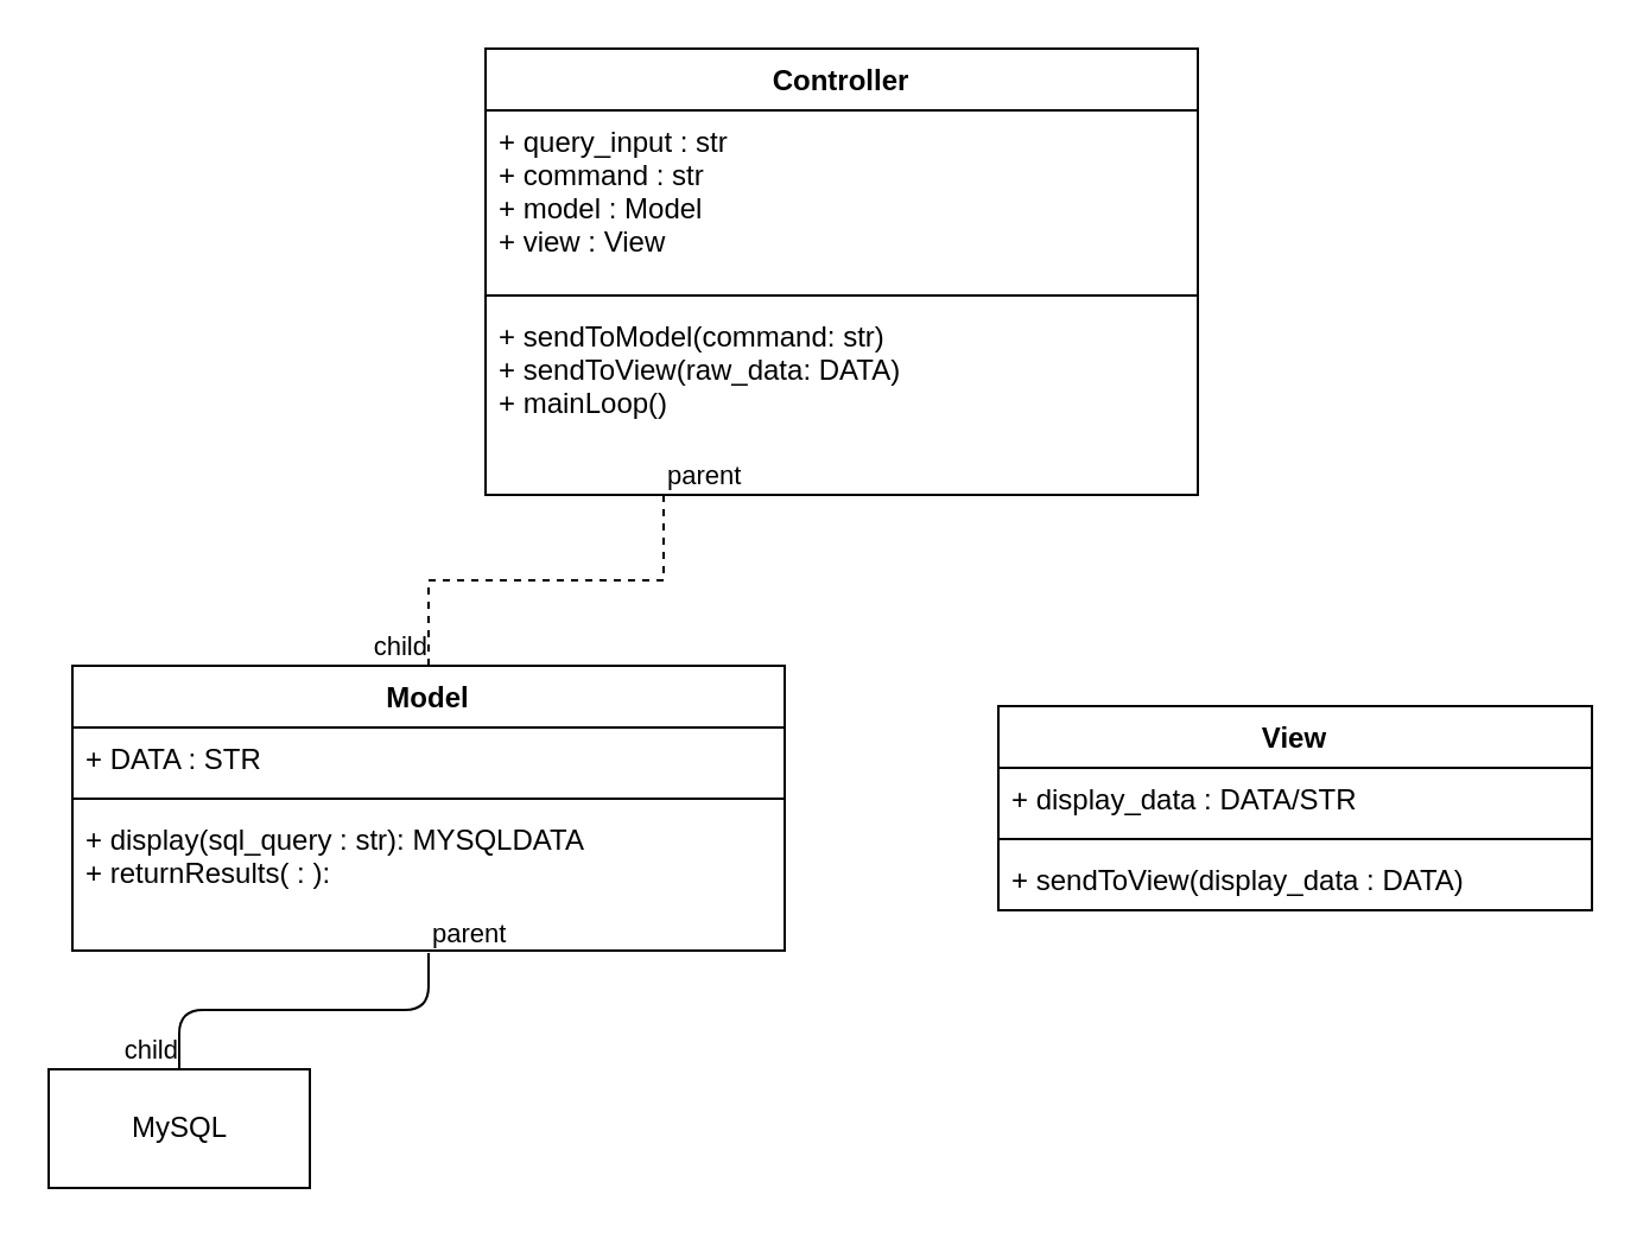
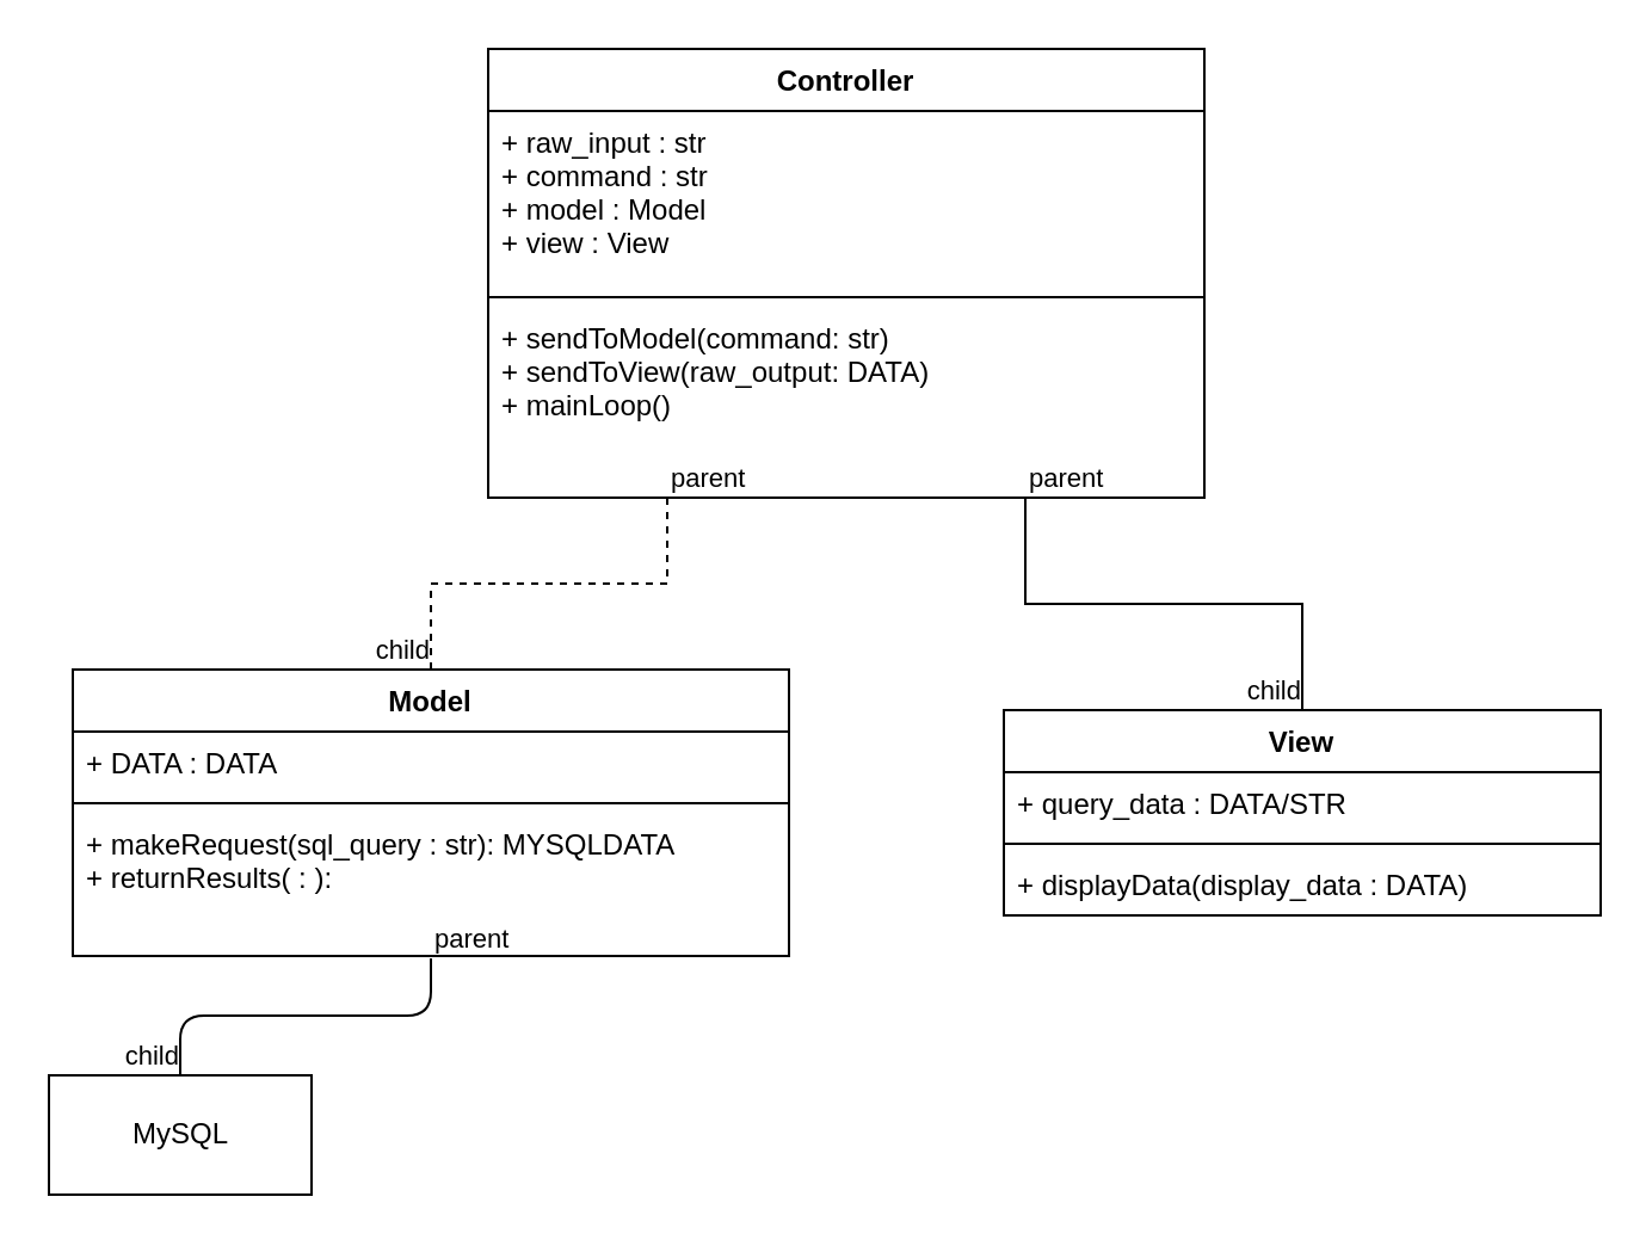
  <mxCell id="0" />
  <mxCell id="1" parent="0" />
  <mxCell id="2" value="Controller" style="swimlane;fontStyle=1;align=center;verticalAlign=top;childLayout=stackLayout;horizontal=1;startSize=26;horizontalStack=0;resizeParent=1;resizeParentMax=0;resizeLast=0;collapsible=1;marginBottom=0;" parent="1" vertex="1"><mxGeometry x="204" y="20" width="300" height="188" as="geometry" /></mxCell>
- <mxCell id="3" value="+ query_input : str&#10;+ command : str&#10;+ model : Model&#10;+ view : View&#10;&#10;" style="text;strokeColor=none;fillColor=none;align=left;verticalAlign=top;spacingLeft=4;spacingRight=4;overflow=hidden;rotatable=0;points=[[0,0.5],[1,0.5]];portConstraint=eastwest;" parent="2" vertex="1"><mxGeometry y="26" width="300" height="74" as="geometry" /></mxCell>
+ <mxCell id="3" value="+ raw_input : str&#10;+ command : str&#10;+ model : Model&#10;+ view : View&#10;&#10;" style="text;strokeColor=none;fillColor=none;align=left;verticalAlign=top;spacingLeft=4;spacingRight=4;overflow=hidden;rotatable=0;points=[[0,0.5],[1,0.5]];portConstraint=eastwest;" parent="2" vertex="1"><mxGeometry y="26" width="300" height="74" as="geometry" /></mxCell>
  <mxCell id="4" value="" style="line;strokeWidth=1;fillColor=none;align=left;verticalAlign=middle;spacingTop=-1;spacingLeft=3;spacingRight=3;rotatable=0;labelPosition=right;points=[];portConstraint=eastwest;" parent="2" vertex="1"><mxGeometry y="100" width="300" height="8" as="geometry" /></mxCell>
- <mxCell id="5" value="+ sendToModel(command: str) &#10;+ sendToView(raw_data: DATA)&#10;+ mainLoop()" style="text;strokeColor=none;fillColor=none;align=left;verticalAlign=top;spacingLeft=4;spacingRight=4;overflow=hidden;rotatable=0;points=[[0,0.5],[1,0.5]];portConstraint=eastwest;" parent="2" vertex="1"><mxGeometry y="108" width="300" height="80" as="geometry" /></mxCell>
+ <mxCell id="5" value="+ sendToModel(command: str) &#10;+ sendToView(raw_output: DATA)&#10;+ mainLoop()" style="text;strokeColor=none;fillColor=none;align=left;verticalAlign=top;spacingLeft=4;spacingRight=4;overflow=hidden;rotatable=0;points=[[0,0.5],[1,0.5]];portConstraint=eastwest;" parent="2" vertex="1"><mxGeometry y="108" width="300" height="80" as="geometry" /></mxCell>
  <mxCell id="6" value="Model&#10;" style="swimlane;fontStyle=1;align=center;verticalAlign=top;childLayout=stackLayout;horizontal=1;startSize=26;horizontalStack=0;resizeParent=1;resizeParentMax=0;resizeLast=0;collapsible=1;marginBottom=0;" parent="1" vertex="1"><mxGeometry x="30" y="280" width="300" height="120" as="geometry" /></mxCell>
- <mxCell id="7" value="+ DATA : STR" style="text;strokeColor=none;fillColor=none;align=left;verticalAlign=top;spacingLeft=4;spacingRight=4;overflow=hidden;rotatable=0;points=[[0,0.5],[1,0.5]];portConstraint=eastwest;" parent="6" vertex="1"><mxGeometry y="26" width="300" height="26" as="geometry" /></mxCell>
+ <mxCell id="7" value="+ DATA : DATA" style="text;strokeColor=none;fillColor=none;align=left;verticalAlign=top;spacingLeft=4;spacingRight=4;overflow=hidden;rotatable=0;points=[[0,0.5],[1,0.5]];portConstraint=eastwest;" parent="6" vertex="1"><mxGeometry y="26" width="300" height="26" as="geometry" /></mxCell>
  <mxCell id="8" value="" style="line;strokeWidth=1;fillColor=none;align=left;verticalAlign=middle;spacingTop=-1;spacingLeft=3;spacingRight=3;rotatable=0;labelPosition=right;points=[];portConstraint=eastwest;" parent="6" vertex="1"><mxGeometry y="52" width="300" height="8" as="geometry" /></mxCell>
- <mxCell id="9" value="+ display(sql_query : str): MYSQLDATA&#10;+ returnResults( : ): " style="text;strokeColor=none;fillColor=none;align=left;verticalAlign=top;spacingLeft=4;spacingRight=4;overflow=hidden;rotatable=0;points=[[0,0.5],[1,0.5]];portConstraint=eastwest;" parent="6" vertex="1"><mxGeometry y="60" width="300" height="60" as="geometry" /></mxCell>
+ <mxCell id="9" value="+ makeRequest(sql_query : str): MYSQLDATA&#10;+ returnResults( : ): " style="text;strokeColor=none;fillColor=none;align=left;verticalAlign=top;spacingLeft=4;spacingRight=4;overflow=hidden;rotatable=0;points=[[0,0.5],[1,0.5]];portConstraint=eastwest;" parent="6" vertex="1"><mxGeometry y="60" width="300" height="60" as="geometry" /></mxCell>
  <mxCell id="10" value="MySQL" style="html=1;" parent="1" vertex="1"><mxGeometry x="20" y="450" width="110" height="50" as="geometry" /></mxCell>
  <mxCell id="11" value="View&#10;" style="swimlane;fontStyle=1;align=center;verticalAlign=top;childLayout=stackLayout;horizontal=1;startSize=26;horizontalStack=0;resizeParent=1;resizeParentMax=0;resizeLast=0;collapsible=1;marginBottom=0;" parent="1" vertex="1"><mxGeometry x="420" y="297" width="250" height="86" as="geometry" /></mxCell>
- <mxCell id="12" value="+ display_data : DATA/STR" style="text;strokeColor=none;fillColor=none;align=left;verticalAlign=top;spacingLeft=4;spacingRight=4;overflow=hidden;rotatable=0;points=[[0,0.5],[1,0.5]];portConstraint=eastwest;" parent="11" vertex="1"><mxGeometry y="26" width="250" height="26" as="geometry" /></mxCell>
+ <mxCell id="12" value="+ query_data : DATA/STR" style="text;strokeColor=none;fillColor=none;align=left;verticalAlign=top;spacingLeft=4;spacingRight=4;overflow=hidden;rotatable=0;points=[[0,0.5],[1,0.5]];portConstraint=eastwest;" parent="11" vertex="1"><mxGeometry y="26" width="250" height="26" as="geometry" /></mxCell>
  <mxCell id="13" value="" style="line;strokeWidth=1;fillColor=none;align=left;verticalAlign=middle;spacingTop=-1;spacingLeft=3;spacingRight=3;rotatable=0;labelPosition=right;points=[];portConstraint=eastwest;" parent="11" vertex="1"><mxGeometry y="52" width="250" height="8" as="geometry" /></mxCell>
- <mxCell id="14" value="+ sendToView(display_data : DATA)" style="text;strokeColor=none;fillColor=none;align=left;verticalAlign=top;spacingLeft=4;spacingRight=4;overflow=hidden;rotatable=0;points=[[0,0.5],[1,0.5]];portConstraint=eastwest;" parent="11" vertex="1"><mxGeometry y="60" width="250" height="26" as="geometry" /></mxCell>
+ <mxCell id="14" value="+ displayData(display_data : DATA)" style="text;strokeColor=none;fillColor=none;align=left;verticalAlign=top;spacingLeft=4;spacingRight=4;overflow=hidden;rotatable=0;points=[[0,0.5],[1,0.5]];portConstraint=eastwest;" parent="11" vertex="1"><mxGeometry y="60" width="250" height="26" as="geometry" /></mxCell>
  <mxCell id="15" value="" style="endArrow=none;html=1;edgeStyle=orthogonalEdgeStyle;entryX=0.5;entryY=0;entryDx=0;entryDy=0;exitX=0.25;exitY=1;exitDx=0;exitDy=0;rounded=0;dashed=1;" parent="1" source="2" target="6" edge="1"><mxGeometry relative="1" as="geometry"><mxPoint x="80" y="220" as="sourcePoint" /><mxPoint x="240" y="220" as="targetPoint" /></mxGeometry></mxCell>
  <mxCell id="16" value="parent" style="edgeLabel;resizable=0;html=1;align=left;verticalAlign=bottom;" parent="15" connectable="0" vertex="1"><mxGeometry x="-1" relative="1" as="geometry" /></mxCell>
  <mxCell id="17" value="child" style="edgeLabel;resizable=0;html=1;align=right;verticalAlign=bottom;" parent="15" connectable="0" vertex="1"><mxGeometry x="1" relative="1" as="geometry" /></mxCell>
+ <mxCell id="18" value="" style="endArrow=none;html=1;edgeStyle=orthogonalEdgeStyle;entryX=0.5;entryY=0;entryDx=0;entryDy=0;exitX=0.75;exitY=1;exitDx=0;exitDy=0;rounded=0;" parent="1" source="2" target="11" edge="1"><mxGeometry relative="1" as="geometry"><mxPoint x="400" y="200" as="sourcePoint" /><mxPoint x="560" y="200" as="targetPoint" /></mxGeometry></mxCell>
+ <mxCell id="19" value="parent" style="edgeLabel;resizable=0;html=1;align=left;verticalAlign=bottom;" parent="18" connectable="0" vertex="1"><mxGeometry x="-1" relative="1" as="geometry" /></mxCell>
+ <mxCell id="20" value="child" style="edgeLabel;resizable=0;html=1;align=right;verticalAlign=bottom;" parent="18" connectable="0" vertex="1"><mxGeometry x="1" relative="1" as="geometry" /></mxCell>
  <mxCell id="21" value="" style="endArrow=none;html=1;edgeStyle=orthogonalEdgeStyle;exitX=0.5;exitY=1.017;exitDx=0;exitDy=0;exitPerimeter=0;entryX=0.5;entryY=0;entryDx=0;entryDy=0;" parent="1" source="9" target="10" edge="1"><mxGeometry relative="1" as="geometry"><mxPoint x="180" y="430" as="sourcePoint" /><mxPoint x="340" y="430" as="targetPoint" /></mxGeometry></mxCell>
  <mxCell id="22" value="parent" style="edgeLabel;resizable=0;html=1;align=left;verticalAlign=bottom;" parent="21" connectable="0" vertex="1"><mxGeometry x="-1" relative="1" as="geometry" /></mxCell>
  <mxCell id="23" value="child" style="edgeLabel;resizable=0;html=1;align=right;verticalAlign=bottom;" parent="21" connectable="0" vertex="1"><mxGeometry x="1" relative="1" as="geometry" /></mxCell>
